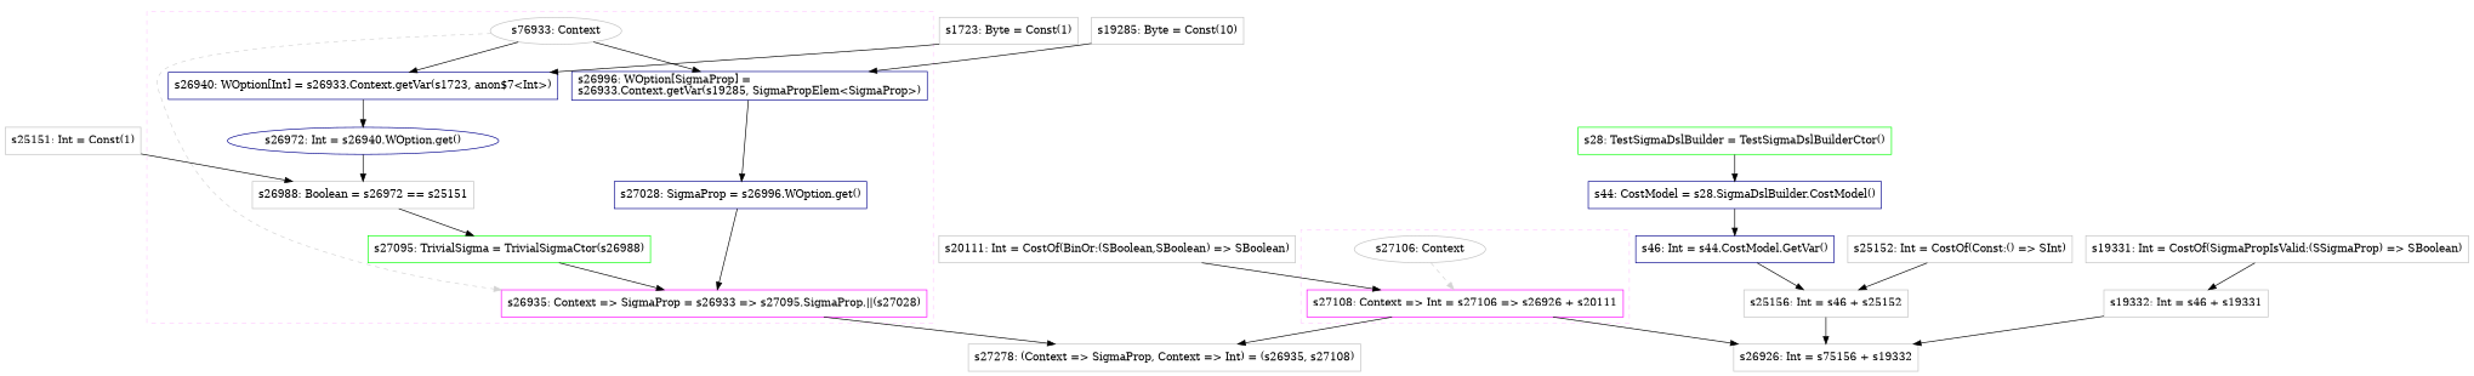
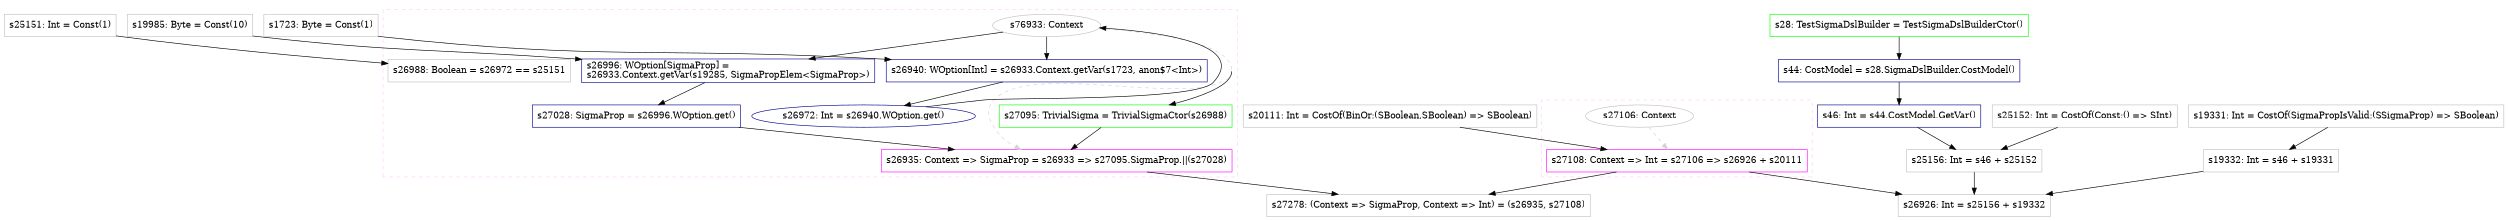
  digraph {
    concentrate=true
    node [color=gray fillcolor=white shape=box style=filled]
    edge [style=solid]
    n1 [label="s76933: Context" shape=oval]
    n2 [color=magenta label="s26935: Context => SigmaProp = s26933 => s27095.SigmaProp.||(s27028)"]
    n3 [color=darkblue label="s26940: WOption[Int] = s26933.Context.getVar(s1723, anon$7<Int>)"]
    n4 [color=darkblue label="s26972: Int = s26940.WOption.get()" shape=ellipse]
    n5 [label="s26988: Boolean = s26972 == s25151"]
    n6 [color=green label="s27095: TrivialSigma = TrivialSigmaCtor(s26988)"]
    n7 [color=darkblue label="s26996: WOption[SigmaProp] =\ls26933.Context.getVar(s19285, SigmaPropElem<SigmaProp>)\l"]
    n8 [color=darkblue label="s27028: SigmaProp = s26996.WOption.get()"]
    n9 [label="s27106: Context" shape=oval]
    n10 [color=magenta label="s27108: Context => Int = s27106 => s26926 + s20111"]
    n11 [label="s27278: (Context => SigmaProp, Context => Int) = (s26935, s27108)"]
-   n12 [label="s26926: Int = s75156 + s19332"]
+   n12 [label="s26926: Int = s25156 + s19332"]
    n13 [label="s25151: Int = Const(1)"]
    n14 [label="s1723: Byte = Const(1)"]
-   n15 [label="s19285: Byte = Const(10)"]
+   n15 [label="s19985: Byte = Const(10)"]
    n16 [color=green label="s28: TestSigmaDslBuilder = TestSigmaDslBuilderCtor()"]
    n17 [color=darkblue label="s44: CostModel = s28.SigmaDslBuilder.CostModel()"]
    n18 [color=darkblue label="s46: Int = s44.CostModel.GetVar()"]
    n19 [label="s25156: Int = s46 + s25152"]
    n20 [label="s19332: Int = s46 + s19331"]
    n21 [label="s25152: Int = CostOf(Const:() => SInt)"]
    n22 [label="s19331: Int = CostOf(SigmaPropIsValid:(SSigmaProp) => SBoolean)"]
    n23 [label="s20111: Int = CostOf(BinOr:(SBoolean,SBoolean) => SBoolean)"]
    subgraph cluster_1 {
      color="#FFCCFF"
      style=dashed
      n3
      n4
      n5
      n6
      n7
      n8
      subgraph sub_2 {
        color="#FFCCFF"
        rank=source
        style=dashed
        n1
      }
      subgraph sub_3 {
        color="#FFCCFF"
        rank=sink
        style=dashed
        n2
      }
    }
    subgraph cluster_4 {
      color="#FFCCFF"
      style=dashed
      subgraph sub_5 {
        color="#FFCCFF"
        rank=source
        style=dashed
        n9
      }
      subgraph sub_6 {
        color="#FFCCFF"
        rank=sink
        style=dashed
        n10
      }
    }
    n1 -> n2 [color=lightgray style=dashed weight=0]
    n1 -> n3
    n1 -> n7
    n2 -> n11
    n3 -> n4
-   n4 -> n5
-   n5 -> n6
+   n4 -> n1
+   n1 -> n6
    n6 -> n2
    n7 -> n8
    n8 -> n2
    n9 -> n10 [color=lightgray style=dashed weight=0]
    n10 -> n11
    n10 -> n12
    n13 -> n5
    n14 -> n3
    n15 -> n7
    n16 -> n17
    n17 -> n18
    n18 -> n19
    n19 -> n12
    n20 -> n12
    n21 -> n19
    n22 -> n20
    n23 -> n10
  }
